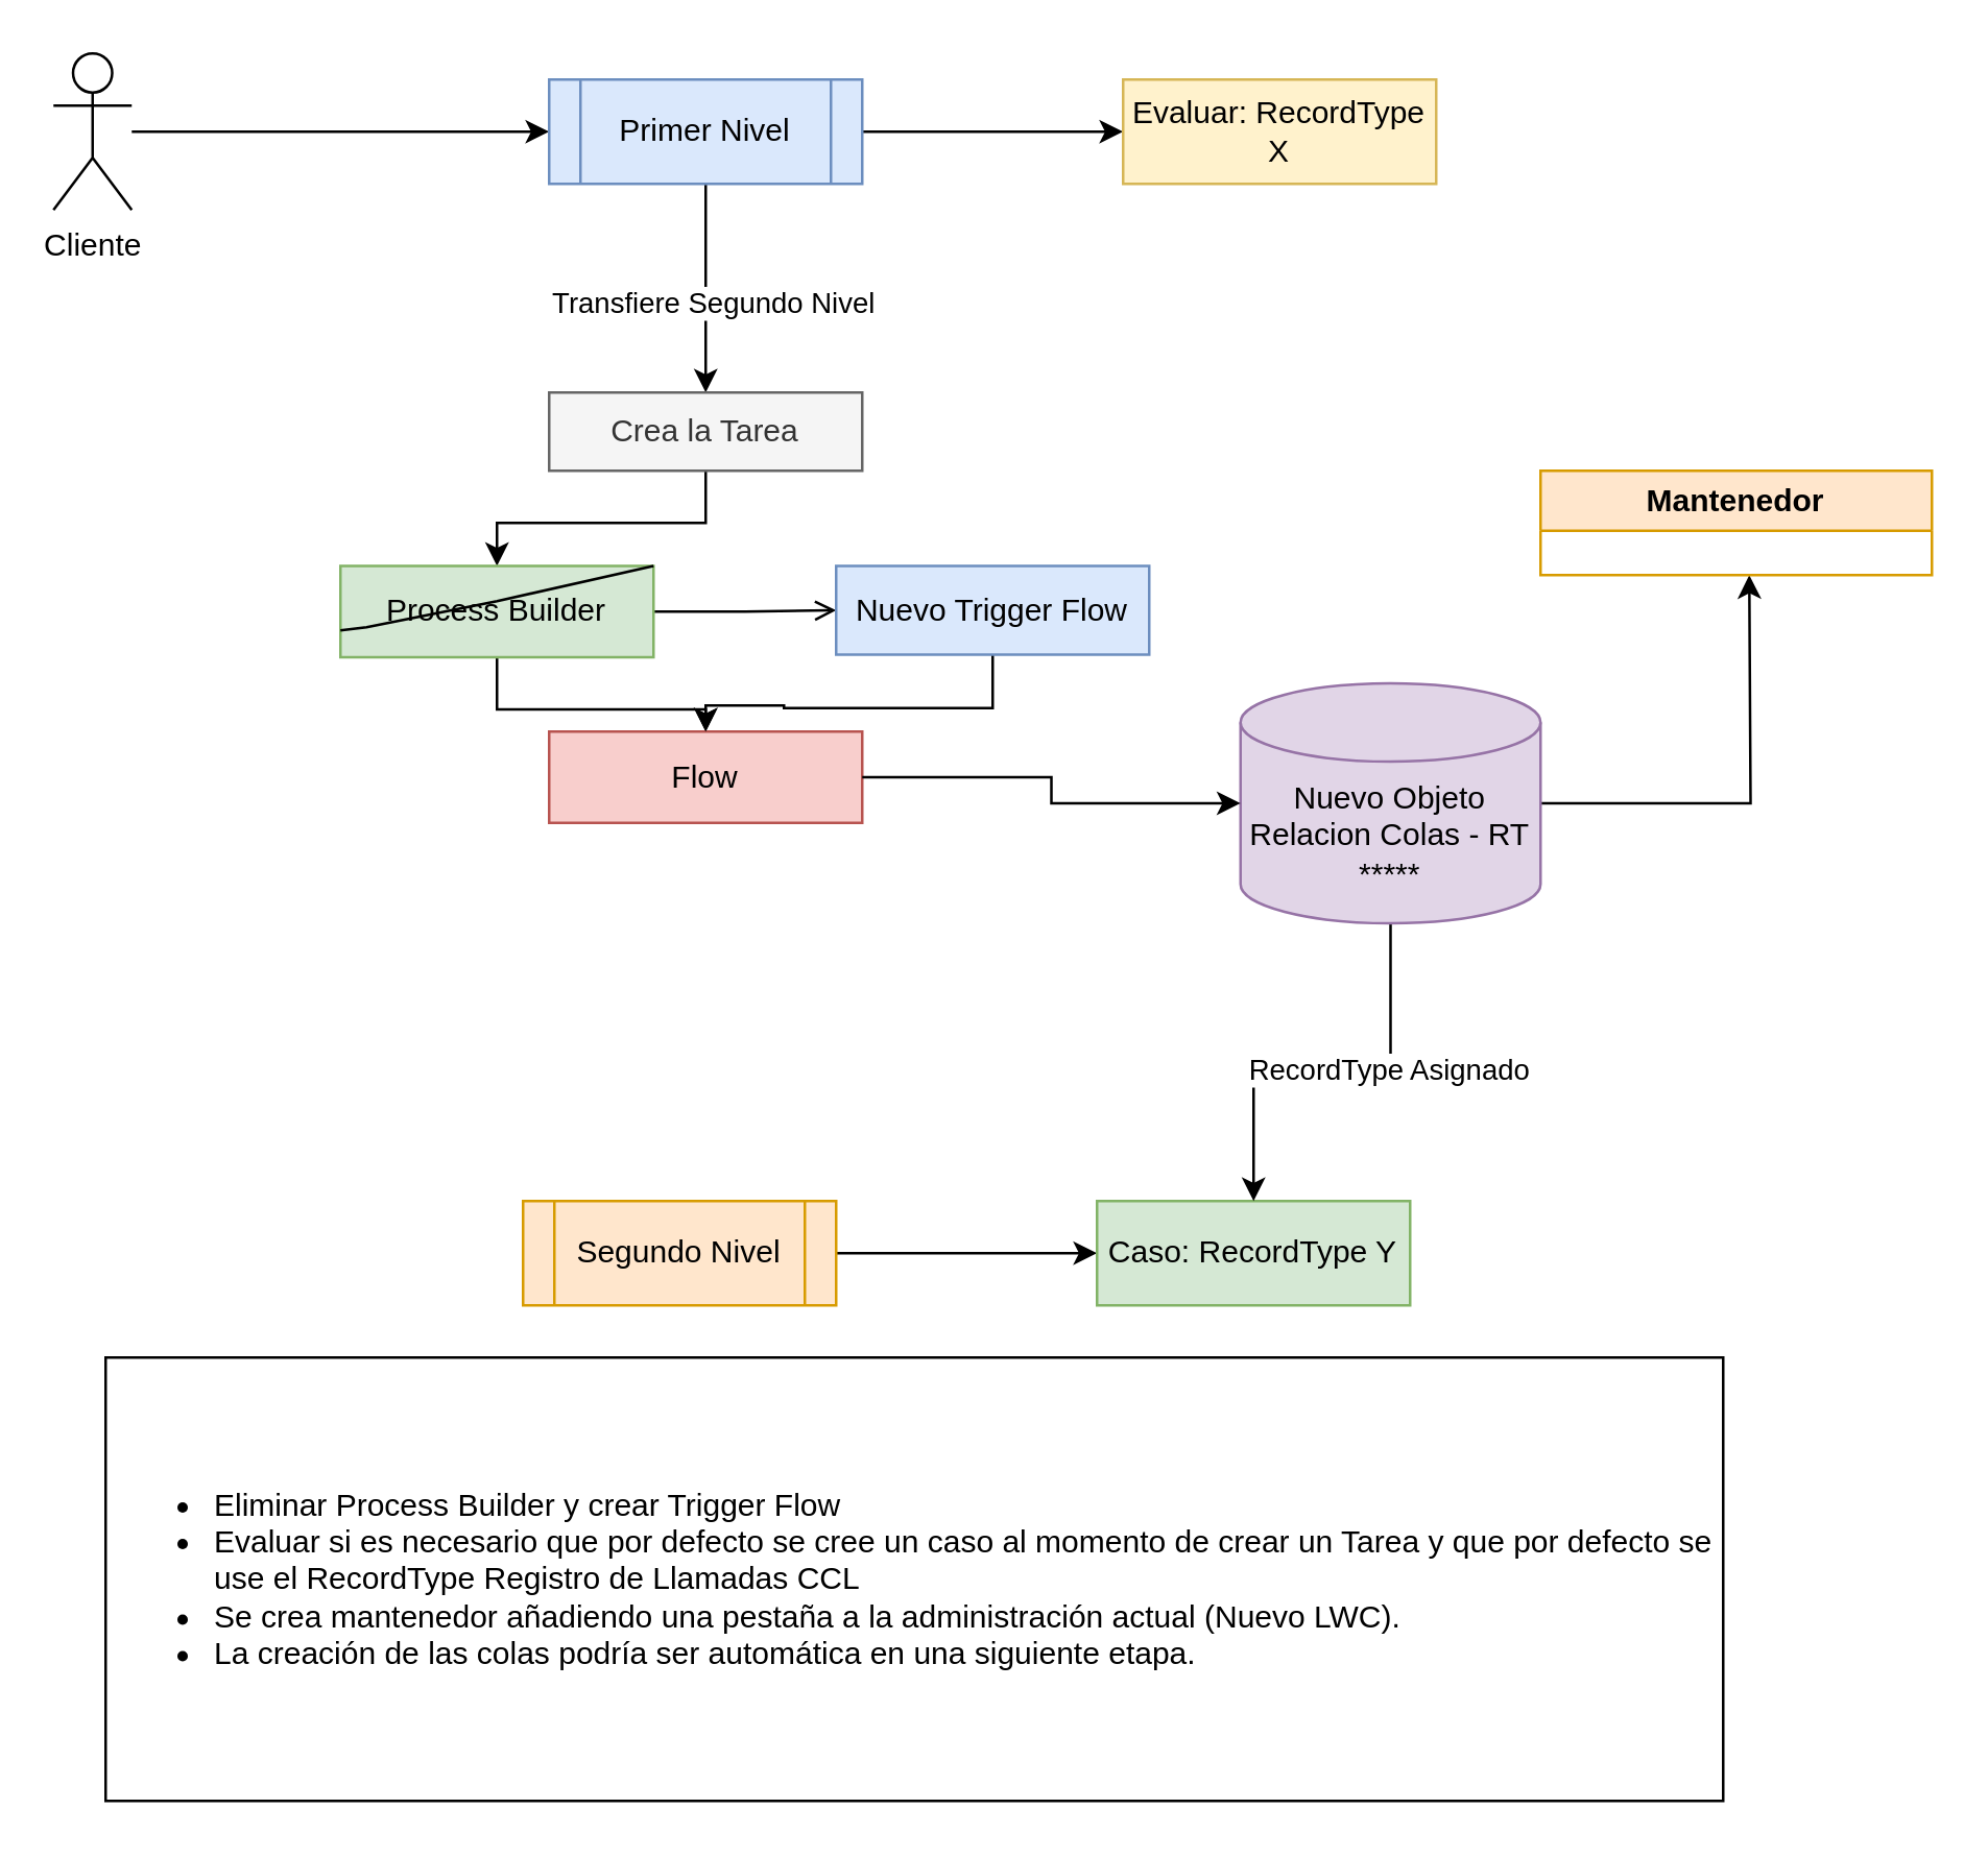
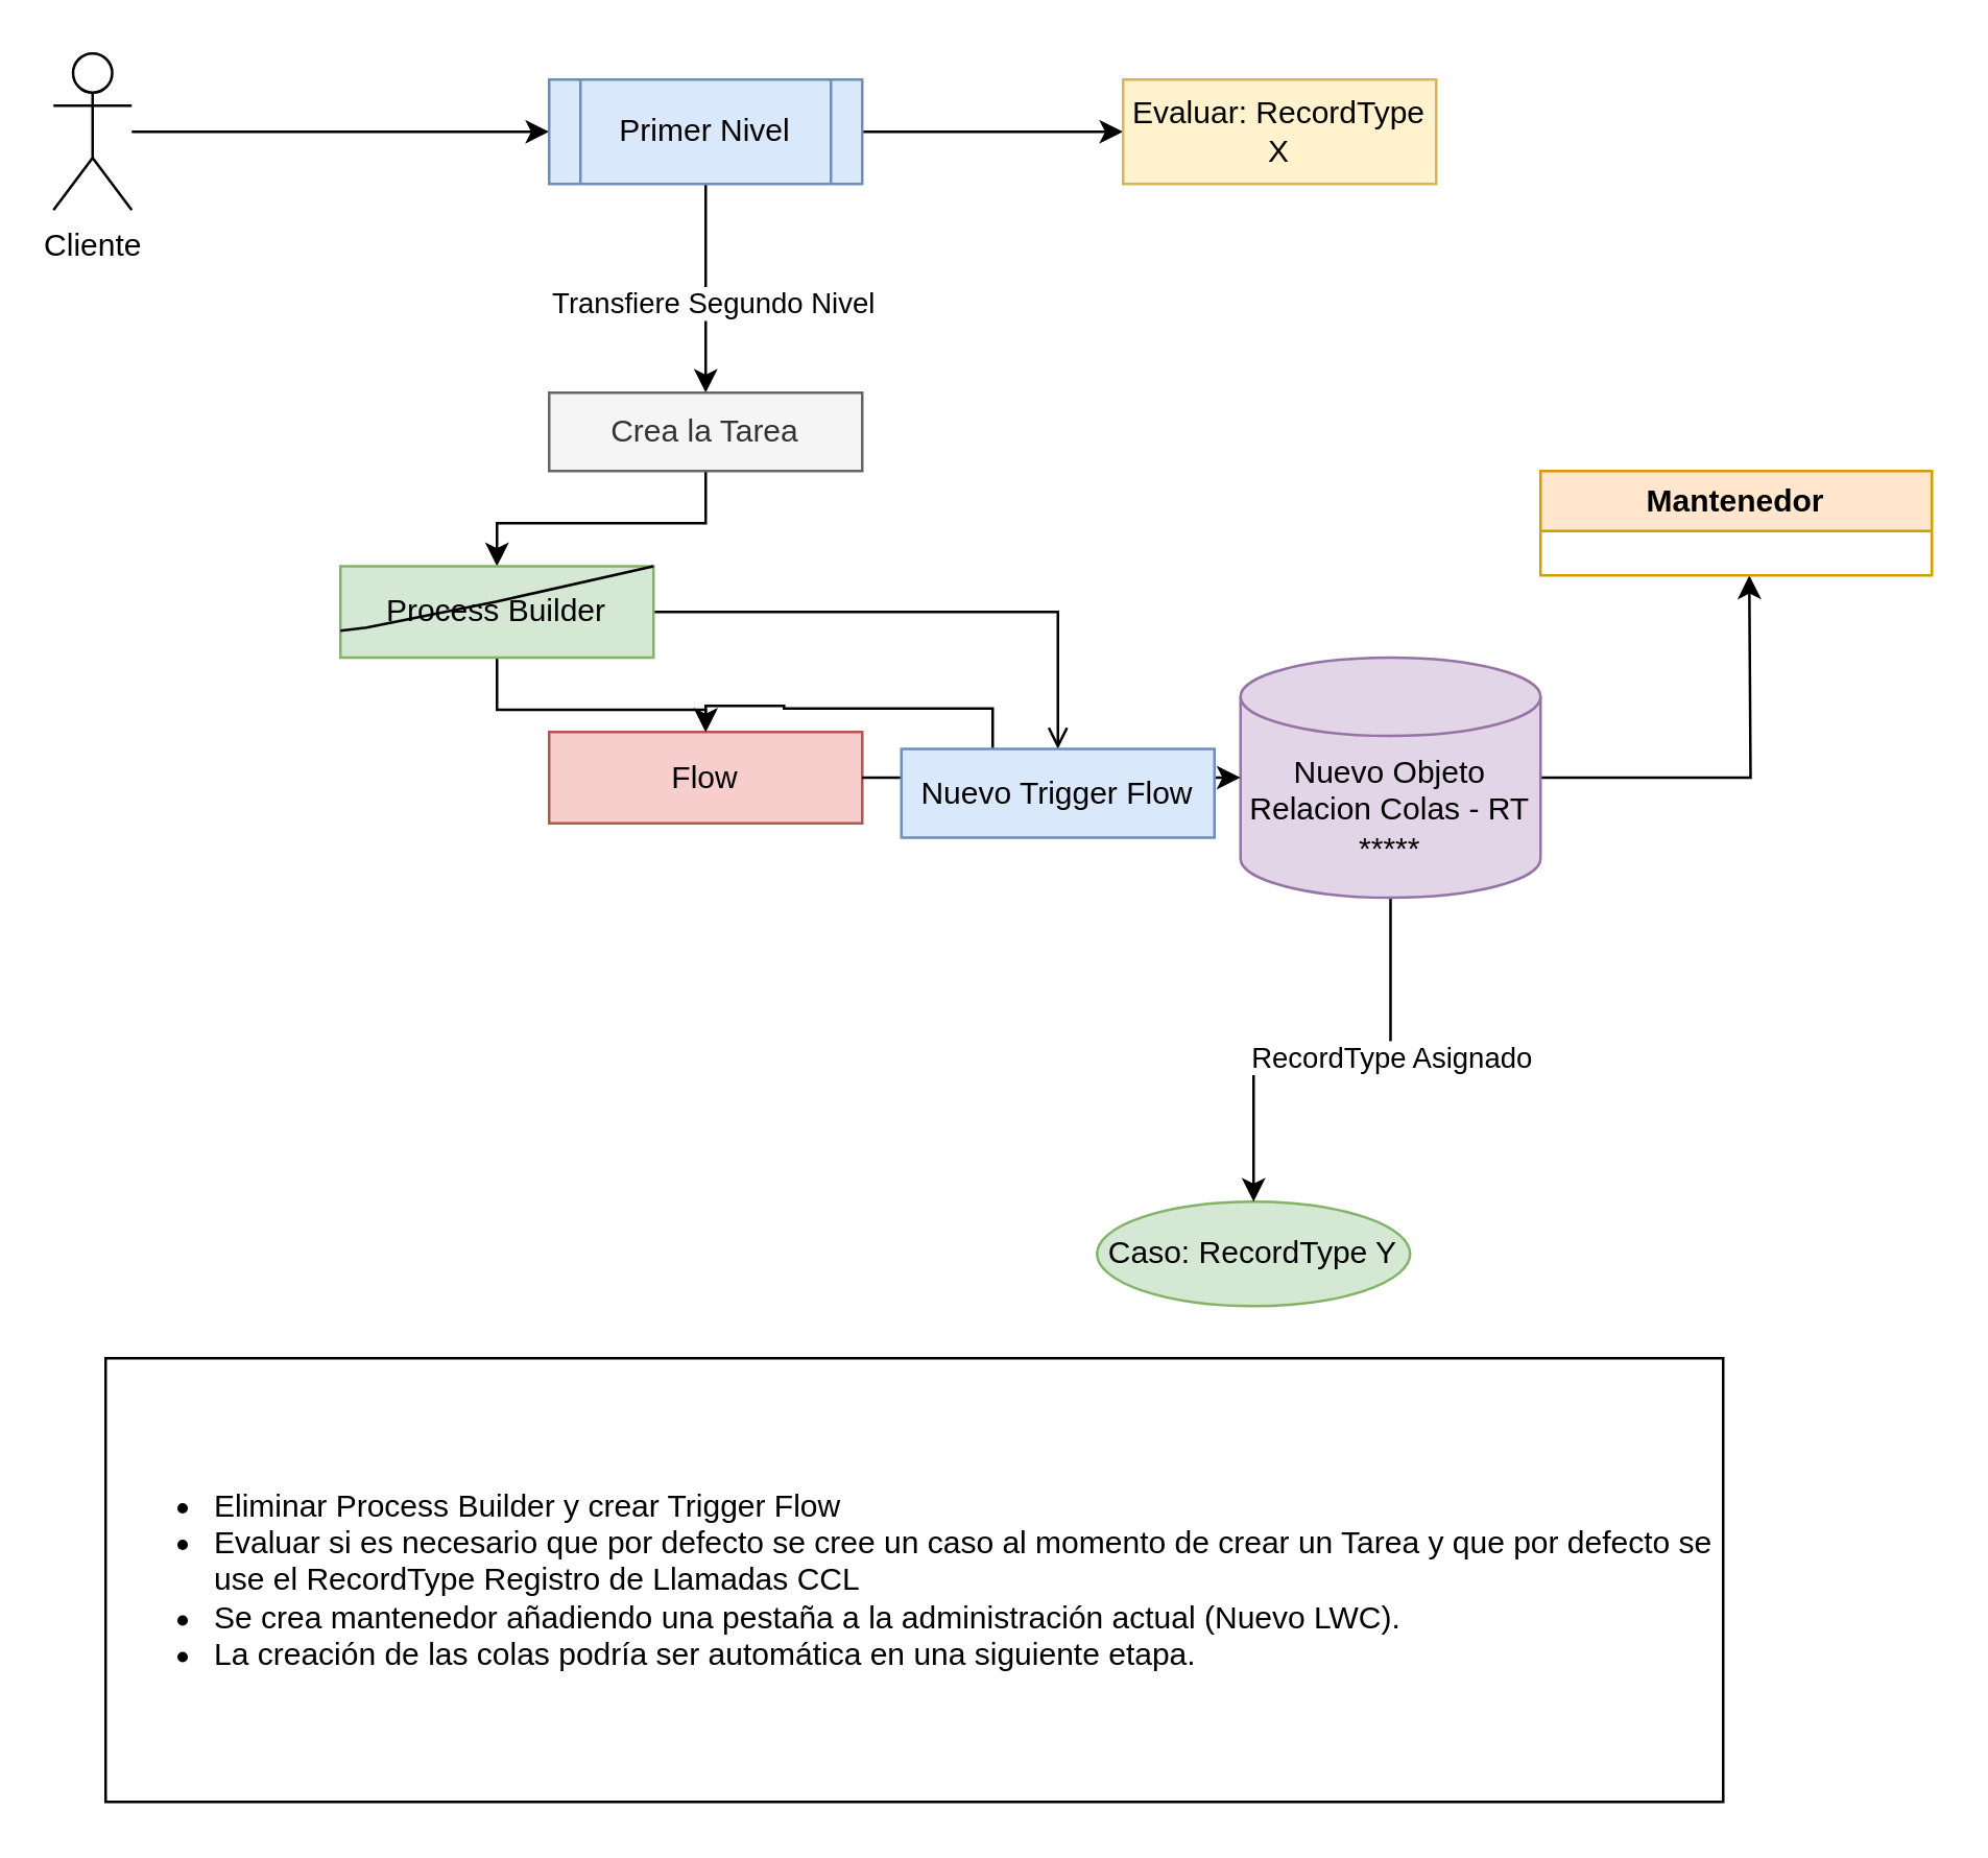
  <mxCell id="0" />
  <mxCell id="1" parent="0" />
  <mxCell id="2" style="edgeStyle=orthogonalEdgeStyle;rounded=0;orthogonalLoop=1;jettySize=auto;html=1;" edge="1" parent="1" source="3" target="7"><mxGeometry relative="1" as="geometry" /></mxCell>
  <mxCell id="3" value="Cliente" style="shape=umlActor;verticalLabelPosition=bottom;verticalAlign=top;html=1;outlineConnect=0;" vertex="1" parent="1"><mxGeometry x="20" y="20" width="30" height="60" as="geometry" /></mxCell>
  <mxCell id="4" value="" style="edgeStyle=orthogonalEdgeStyle;rounded=0;orthogonalLoop=1;jettySize=auto;html=1;" edge="1" parent="1" source="7" target="10"><mxGeometry relative="1" as="geometry"><Array as="points"><mxPoint x="380" y="50" /><mxPoint x="380" y="50" /></Array></mxGeometry></mxCell>
  <mxCell id="5" style="edgeStyle=orthogonalEdgeStyle;rounded=0;orthogonalLoop=1;jettySize=auto;html=1;" edge="1" parent="1" source="7"><mxGeometry relative="1" as="geometry"><mxPoint x="270" y="150" as="targetPoint" /></mxGeometry></mxCell>
  <mxCell id="6" value="Transfiere Segundo Nivel" style="edgeLabel;html=1;align=center;verticalAlign=middle;resizable=0;points=[];" vertex="1" connectable="0" parent="5"><mxGeometry x="0.155" y="2" relative="1" as="geometry"><mxPoint as="offset" /></mxGeometry></mxCell>
  <mxCell id="7" value="Primer Nivel" style="shape=process;whiteSpace=wrap;html=1;backgroundOutline=1;fillColor=#dae8fc;strokeColor=#6c8ebf;" vertex="1" parent="1"><mxGeometry x="210" y="30" width="120" height="40" as="geometry" /></mxCell>
- <mxCell id="8" style="edgeStyle=orthogonalEdgeStyle;rounded=0;orthogonalLoop=1;jettySize=auto;html=1;entryX=0;entryY=0.5;entryDx=0;entryDy=0;" edge="1" parent="1" source="9" target="11"><mxGeometry relative="1" as="geometry" /></mxCell>
- <mxCell id="9" value="Segundo Nivel" style="shape=process;whiteSpace=wrap;html=1;backgroundOutline=1;fillColor=#ffe6cc;strokeColor=#d79b00;" vertex="1" parent="1"><mxGeometry x="200" y="460" width="120" height="40" as="geometry" /></mxCell>
  <mxCell id="10" value="Evaluar: RecordType X" style="whiteSpace=wrap;html=1;fillColor=#fff2cc;strokeColor=#d6b656;" vertex="1" parent="1"><mxGeometry x="430" y="30" width="120" height="40" as="geometry" /></mxCell>
- <mxCell id="11" value="Caso: RecordType Y" style="whiteSpace=wrap;html=1;fillColor=#d5e8d4;strokeColor=#82b366;" vertex="1" parent="1"><mxGeometry x="420" y="460" width="120" height="40" as="geometry" /></mxCell>
+ <mxCell id="11" value="Caso: RecordType Y" style="ellipse;whiteSpace=wrap;html=1;fillColor=#d5e8d4;strokeColor=#82b366;" vertex="1" parent="1"><mxGeometry x="420" y="460" width="120" height="40" as="geometry" /></mxCell>
  <mxCell id="12" value="" style="edgeStyle=orthogonalEdgeStyle;rounded=0;orthogonalLoop=1;jettySize=auto;html=1;" edge="1" parent="1" source="13" target="16"><mxGeometry relative="1" as="geometry" /></mxCell>
  <mxCell id="13" value="Crea la Tarea" style="rounded=0;whiteSpace=wrap;html=1;fillColor=#f5f5f5;fontColor=#333333;strokeColor=#666666;" vertex="1" parent="1"><mxGeometry x="210" y="150" width="120" height="30" as="geometry" /></mxCell>
  <mxCell id="14" value="" style="edgeStyle=orthogonalEdgeStyle;rounded=0;orthogonalLoop=1;jettySize=auto;html=1;" edge="1" parent="1" source="16" target="17"><mxGeometry relative="1" as="geometry" /></mxCell>
  <mxCell id="15" value="" style="edgeStyle=orthogonalEdgeStyle;rounded=0;orthogonalLoop=1;jettySize=auto;html=1;endArrow=open;" edge="1" parent="1" source="16" target="26"><mxGeometry relative="1" as="geometry" /></mxCell>
  <mxCell id="16" value="Process Builder" style="whiteSpace=wrap;html=1;rounded=0;fillColor=#d5e8d4;strokeColor=#82b366;" vertex="1" parent="1"><mxGeometry x="130" y="216.5" width="120" height="35" as="geometry" /></mxCell>
  <mxCell id="17" value="Flow" style="whiteSpace=wrap;html=1;rounded=0;fillColor=#f8cecc;strokeColor=#b85450;" vertex="1" parent="1"><mxGeometry x="210" y="280" width="120" height="35" as="geometry" /></mxCell>
  <mxCell id="18" style="edgeStyle=orthogonalEdgeStyle;rounded=0;orthogonalLoop=1;jettySize=auto;html=1;entryX=0.5;entryY=0;entryDx=0;entryDy=0;" edge="1" parent="1" source="21" target="11"><mxGeometry relative="1" as="geometry" /></mxCell>
  <mxCell id="19" value="RecordType Asignado" style="edgeLabel;html=1;align=center;verticalAlign=middle;resizable=0;points=[];" vertex="1" connectable="0" parent="18"><mxGeometry x="-0.316" y="2" relative="1" as="geometry"><mxPoint y="1" as="offset" /></mxGeometry></mxCell>
  <mxCell id="20" style="edgeStyle=orthogonalEdgeStyle;rounded=0;orthogonalLoop=1;jettySize=auto;html=1;" edge="1" parent="1" source="21"><mxGeometry relative="1" as="geometry"><mxPoint x="670" y="220" as="targetPoint" /></mxGeometry></mxCell>
- <mxCell id="21" value="Nuevo Objeto Relacion Colas - RT *****" style="shape=cylinder3;whiteSpace=wrap;html=1;boundedLbl=1;backgroundOutline=1;size=15;fillColor=#e1d5e7;strokeColor=#9673a6;" vertex="1" parent="1"><mxGeometry x="475" y="261.5" width="115" height="92" as="geometry" /></mxCell>
+ <mxCell id="21" value="Nuevo Objeto Relacion Colas - RT *****" style="shape=cylinder3;whiteSpace=wrap;html=1;boundedLbl=1;backgroundOutline=1;size=15;fillColor=#e1d5e7;strokeColor=#9673a6;" vertex="1" parent="1"><mxGeometry x="475" y="251.5" width="115" height="92" as="geometry" /></mxCell>
  <mxCell id="22" style="edgeStyle=orthogonalEdgeStyle;rounded=0;orthogonalLoop=1;jettySize=auto;html=1;entryX=0;entryY=0.5;entryDx=0;entryDy=0;entryPerimeter=0;" edge="1" parent="1" source="17" target="21"><mxGeometry relative="1" as="geometry" /></mxCell>
  <mxCell id="23" value="&lt;ul&gt;&lt;li&gt;Eliminar Process Builder y crear Trigger Flow&lt;/li&gt;&lt;li&gt;Evaluar si es necesario que por defecto se cree un caso al momento de crear un Tarea y que por defecto se use el RecordType Registro de Llamadas CCL&lt;/li&gt;&lt;li&gt;Se crea mantenedor añadiendo una pestaña a la administración actual (Nuevo LWC).&lt;/li&gt;&lt;li&gt;La creación de las colas podría ser automática en una siguiente etapa.&lt;/li&gt;&lt;/ul&gt;" style="rounded=0;whiteSpace=wrap;html=1;align=left;" vertex="1" parent="1"><mxGeometry x="40" y="520" width="620" height="170" as="geometry" /></mxCell>
  <mxCell id="24" value="Mantenedor" style="swimlane;whiteSpace=wrap;html=1;fillColor=#ffe6cc;strokeColor=#d79b00;" vertex="1" parent="1"><mxGeometry x="590" y="180" width="150" height="40" as="geometry" /></mxCell>
  <mxCell id="25" style="edgeStyle=orthogonalEdgeStyle;rounded=0;orthogonalLoop=1;jettySize=auto;html=1;" edge="1" parent="1" source="26" target="17"><mxGeometry relative="1" as="geometry"><Array as="points"><mxPoint x="380" y="271" /><mxPoint x="300" y="271" /><mxPoint x="300" y="270" /><mxPoint x="270" y="270" /></Array></mxGeometry></mxCell>
- <mxCell id="26" value="Nuevo Trigger Flow" style="whiteSpace=wrap;html=1;fillColor=#dae8fc;strokeColor=#6c8ebf;rounded=0;" vertex="1" parent="1"><mxGeometry x="320" y="216.5" width="120" height="34" as="geometry" /></mxCell>
+ <mxCell id="26" value="Nuevo Trigger Flow" style="whiteSpace=wrap;html=1;fillColor=#dae8fc;strokeColor=#6c8ebf;rounded=0;" vertex="1" parent="1"><mxGeometry x="345" y="286.5" width="120" height="34" as="geometry" /></mxCell>
  <mxCell id="27" value="" style="endArrow=none;html=1;rounded=0;entryX=1;entryY=0;entryDx=0;entryDy=0;" edge="1" parent="1" source="16" target="16"><mxGeometry width="50" height="50" relative="1" as="geometry"><mxPoint x="240" y="220" as="sourcePoint" /><mxPoint x="230" y="223.6" as="targetPoint" /><Array as="points"><mxPoint x="140" y="240" /><mxPoint x="190" y="230" /></Array></mxGeometry></mxCell>
